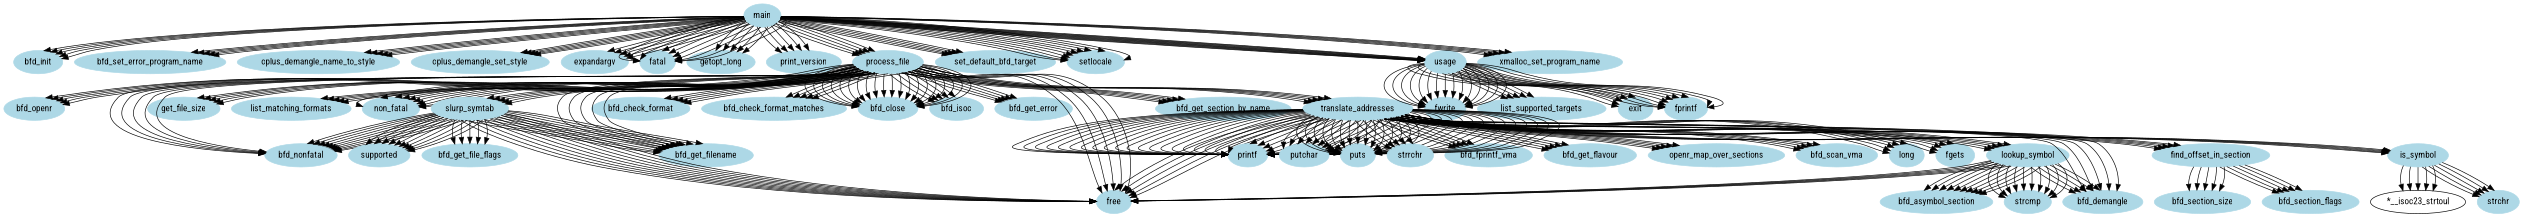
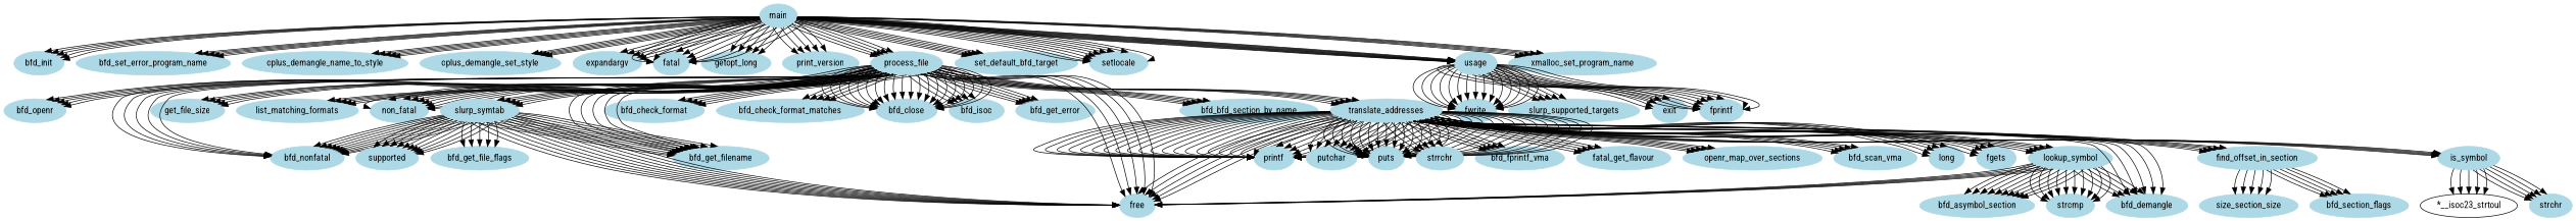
  digraph {
    fontname="Roboto Condensed"
    node [color=lightblue fontname="Roboto Condensed" shape=ellipse style=filled]
    edge [fontname="Roboto Condensed"]
    n1 [label=bfd_asymbol_section]
    n2 [label=bfd_check_format]
    n3 [label=bfd_check_format_matches]
    n4 [label=bfd_close]
    n5 [label=bfd_demangle]
    n6 [label=bfd_isoc]
    n7 [label=bfd_fprintf_vma]
    n8 [label=bfd_get_error]
    n9 [label=bfd_get_file_flags]
    n10 [label=bfd_get_filename]
-   n11 [label=bfd_get_flavour]
-   n12 [label=bfd_get_section_by_name]
+   n11 [label=fatal_get_flavour]
+   n12 [label=bfd_bfd_section_by_name]
    n13 [label=bfd_init]
    n14 [label=openr_map_over_sections]
    n15 [label=bfd_nonfatal]
    n16 [label=bfd_openr]
    n17 [label=bfd_scan_vma]
    n18 [label=bfd_section_flags]
-   n19 [label=bfd_section_size]
+   n19 [label=size_section_size]
    n20 [label=bfd_set_error_program_name]
    n21 [label=cplus_demangle_name_to_style]
    n22 [label=cplus_demangle_set_style]
    n23 [label=exit]
    n24 [label=expandargv]
    n25 [label=fatal]
    n26 [label=long]
    n27 [label=fgets]
    n28 [label=find_offset_in_section]
    n29 [label=fprintf]
    n30 [label=free]
    n31 [label=fwrite]
    n32 [label=get_file_size]
    n33 [label=getopt_long]
    n34 [label=is_symbol]
    n35 [label=strchr]
    "*__isoc23_strtoul" [color="" shape="" style=""]
    n37 [label=list_matching_formats]
-   n38 [label=list_supported_targets]
+   n38 [label=slurp_supported_targets]
    n39 [label=lookup_symbol]
    n40 [label=strcmp]
    n41 [label=main]
    n42 [label=print_version]
    n43 [label=process_file]
    n44 [label=set_default_bfd_target]
    n45 [label=setlocale]
    n46 [label=usage]
    n47 [label=xmalloc_set_program_name]
    n48 [label=non_fatal]
    n49 [label=slurp_symtab]
    n50 [label=translate_addresses]
    n51 [label=printf]
    n52 [label=supported]
    n53 [label=putchar]
    n54 [label=puts]
    n55 [label=strrchr]
    n28 -> n18
    n28 -> n18
    n28 -> n18
    n28 -> n18
    n28 -> n18
    n28 -> n19
    n28 -> n19
    n28 -> n19
    n28 -> n19
    n28 -> n19
    n34 -> n35
    n34 -> n35
    n34 -> n35
    n34 -> n35
    n34 -> n35
    n34 -> "*__isoc23_strtoul"
    n34 -> "*__isoc23_strtoul"
    n34 -> "*__isoc23_strtoul"
    n34 -> "*__isoc23_strtoul"
    n34 -> "*__isoc23_strtoul"
    n39 -> n1
    n39 -> n1
    n39 -> n1
    n39 -> n1
    n39 -> n1
    n39 -> n1
    n39 -> n1
    n39 -> n1
    n39 -> n1
    n39 -> n1
    n39 -> n5
    n39 -> n5
    n39 -> n5
    n39 -> n5
    n39 -> n5
    n39 -> n30
    n39 -> n30
    n39 -> n30
    n39 -> n30
    n39 -> n30
    n39 -> n40
    n39 -> n40
    n39 -> n40
    n39 -> n40
    n39 -> n40
    n39 -> n40
    n39 -> n40
    n39 -> n40
    n39 -> n40
    n39 -> n40
    n41 -> n13
    n41 -> n13
    n41 -> n13
    n41 -> n13
    n41 -> n13
    n41 -> n20
    n41 -> n20
    n41 -> n20
    n41 -> n20
    n41 -> n20
    n41 -> n21
    n41 -> n21
    n41 -> n21
    n41 -> n21
    n41 -> n21
    n41 -> n22
    n41 -> n22
    n41 -> n22
    n41 -> n22
    n41 -> n22
    n41 -> n24
    n41 -> n24
    n41 -> n24
    n41 -> n24
    n41 -> n24
    n41 -> n25
    n41 -> n25
    n41 -> n25
    n41 -> n25
    n41 -> n25
    n41 -> n25
    n41 -> n25
    n41 -> n25
    n41 -> n25
    n41 -> n25
    n41 -> n33
    n41 -> n33
    n41 -> n33
    n41 -> n33
    n41 -> n33
    n41 -> n42
    n41 -> n42
    n41 -> n42
    n41 -> n42
    n41 -> n42
    n41 -> n43
    n41 -> n43
    n41 -> n43
    n41 -> n43
    n41 -> n43
    n41 -> n44
    n41 -> n44
    n41 -> n44
    n41 -> n44
    n41 -> n44
    n41 -> n45
    n41 -> n45
    n41 -> n45
    n41 -> n45
    n41 -> n45
    n41 -> n45
    n41 -> n45
    n41 -> n45
    n41 -> n45
    n41 -> n45
    n41 -> n46
    n41 -> n46
    n41 -> n46
    n41 -> n46
    n41 -> n46
    n41 -> n46
    n41 -> n46
    n41 -> n46
    n41 -> n46
    n41 -> n46
    n41 -> n47
    n41 -> n47
    n41 -> n47
    n41 -> n47
    n41 -> n47
    n43 -> n2
    n43 -> n2
    n43 -> n2
    n43 -> n2
    n43 -> n2
    n43 -> n3
    n43 -> n3
    n43 -> n3
    n43 -> n3
    n43 -> n3
    n43 -> n4
    n43 -> n4
    n43 -> n4
    n43 -> n4
    n43 -> n4
    n43 -> n4
    n43 -> n4
    n43 -> n4
    n43 -> n4
    n43 -> n4
    n43 -> n4
    n43 -> n4
    n43 -> n4
    n43 -> n4
    n43 -> n4
    n43 -> n4
    n43 -> n4
    n43 -> n4
    n43 -> n4
    n43 -> n4
    n43 -> n6
    n43 -> n6
    n43 -> n6
    n43 -> n6
    n43 -> n6
    n43 -> n8
    n43 -> n8
    n43 -> n8
    n43 -> n8
    n43 -> n8
    n43 -> n10
    n43 -> n10
    n43 -> n10
    n43 -> n10
    n43 -> n10
    n43 -> n12
    n43 -> n12
    n43 -> n12
    n43 -> n12
    n43 -> n12
    n43 -> n15
    n43 -> n15
    n43 -> n15
    n43 -> n15
    n43 -> n15
    n43 -> n16
    n43 -> n16
    n43 -> n16
    n43 -> n16
    n43 -> n16
    n43 -> n30
    n43 -> n30
    n43 -> n30
    n43 -> n30
    n43 -> n30
    n43 -> n32
    n43 -> n32
    n43 -> n32
    n43 -> n32
    n43 -> n32
    n43 -> n37
    n43 -> n37
    n43 -> n37
    n43 -> n37
    n43 -> n37
    n43 -> n48
    n43 -> n48
    n43 -> n48
    n43 -> n48
    n43 -> n48
    n43 -> n48
    n43 -> n48
    n43 -> n48
    n43 -> n48
    n43 -> n48
    n43 -> n49
    n43 -> n49
    n43 -> n49
    n43 -> n49
    n43 -> n49
    n43 -> n50
    n43 -> n50
    n43 -> n50
    n43 -> n50
    n43 -> n50
    n46 -> n23
    n46 -> n23
    n46 -> n23
    n46 -> n23
    n46 -> n23
    n46 -> n29
    n46 -> n29
    n46 -> n29
    n46 -> n29
    n46 -> n29
    n46 -> n29
    n46 -> n29
    n46 -> n29
    n46 -> n29
    n46 -> n29
    n46 -> n31
    n46 -> n31
    n46 -> n31
    n46 -> n31
    n46 -> n31
    n46 -> n31
    n46 -> n31
    n46 -> n31
    n46 -> n31
    n46 -> n31
    n46 -> n31
    n46 -> n31
    n46 -> n31
    n46 -> n31
    n46 -> n31
    n46 -> n38
    n46 -> n38
    n46 -> n38
    n46 -> n38
    n46 -> n38
    n49 -> n9
    n49 -> n9
    n49 -> n9
    n49 -> n9
    n49 -> n9
    n49 -> n10
    n49 -> n10
    n49 -> n10
    n49 -> n10
    n49 -> n10
    n49 -> n10
    n49 -> n10
    n49 -> n10
    n49 -> n10
    n49 -> n10
    n49 -> n15
    n49 -> n15
    n49 -> n15
    n49 -> n15
    n49 -> n15
    n49 -> n15
    n49 -> n15
    n49 -> n15
    n49 -> n15
    n49 -> n15
    n49 -> n30
    n49 -> n30
    n49 -> n30
    n49 -> n30
    n49 -> n30
    n49 -> n30
    n49 -> n30
    n49 -> n30
    n49 -> n30
    n49 -> n30
    n49 -> n52
    n49 -> n52
    n49 -> n52
    n49 -> n52
    n49 -> n52
    n49 -> n52
    n49 -> n52
    n49 -> n52
    n49 -> n52
    n49 -> n52
    n50 -> n5
    n50 -> n5
    n50 -> n5
    n50 -> n5
    n50 -> n5
    n50 -> n7
    n50 -> n7
    n50 -> n7
    n50 -> n7
    n50 -> n7
    n50 -> n11
    n50 -> n11
    n50 -> n11
    n50 -> n11
    n50 -> n11
    n50 -> n14
    n50 -> n14
    n50 -> n14
    n50 -> n14
    n50 -> n14
    n50 -> n17
    n50 -> n17
    n50 -> n17
    n50 -> n17
    n50 -> n17
    n50 -> n26
    n50 -> n26
    n50 -> n26
    n50 -> n26
    n50 -> n26
    n50 -> n27
    n50 -> n27
    n50 -> n27
    n50 -> n27
    n50 -> n27
    n50 -> n28
    n50 -> n28
    n50 -> n28
    n50 -> n28
    n50 -> n28
    n50 -> n30
    n50 -> n30
    n50 -> n30
    n50 -> n30
    n50 -> n30
    n50 -> n34
    n50 -> n34
    n50 -> n34
    n50 -> n34
    n50 -> n34
    n50 -> n39
    n50 -> n39
    n50 -> n39
    n50 -> n39
    n50 -> n39
    n50 -> n51
    n50 -> n51
    n50 -> n51
    n50 -> n51
    n50 -> n51
    n50 -> n51
    n50 -> n51
    n50 -> n51
    n50 -> n51
    n50 -> n51
    n50 -> n51
    n50 -> n51
    n50 -> n51
    n50 -> n51
    n50 -> n51
    n50 -> n51
    n50 -> n51
    n50 -> n51
    n50 -> n51
    n50 -> n51
    n50 -> n51
    n50 -> n51
    n50 -> n51
    n50 -> n51
    n50 -> n51
    n50 -> n51
    n50 -> n51
    n50 -> n51
    n50 -> n51
    n50 -> n51
    n50 -> n51
    n50 -> n51
    n50 -> n51
    n50 -> n51
    n50 -> n51
    n50 -> n51
    n50 -> n51
    n50 -> n51
    n50 -> n51
    n50 -> n51
    n50 -> n51
    n50 -> n51
    n50 -> n51
    n50 -> n51
    n50 -> n51
    n50 -> n53
    n50 -> n53
    n50 -> n53
    n50 -> n53
    n50 -> n53
    n50 -> n53
    n50 -> n53
    n50 -> n53
    n50 -> n53
    n50 -> n53
    n50 -> n54
    n50 -> n54
    n50 -> n54
    n50 -> n54
    n50 -> n54
    n50 -> n54
    n50 -> n54
    n50 -> n54
    n50 -> n54
    n50 -> n54
    n50 -> n54
    n50 -> n54
    n50 -> n54
    n50 -> n54
    n50 -> n54
    n50 -> n55
    n50 -> n55
    n50 -> n55
    n50 -> n55
    n50 -> n55
  }
